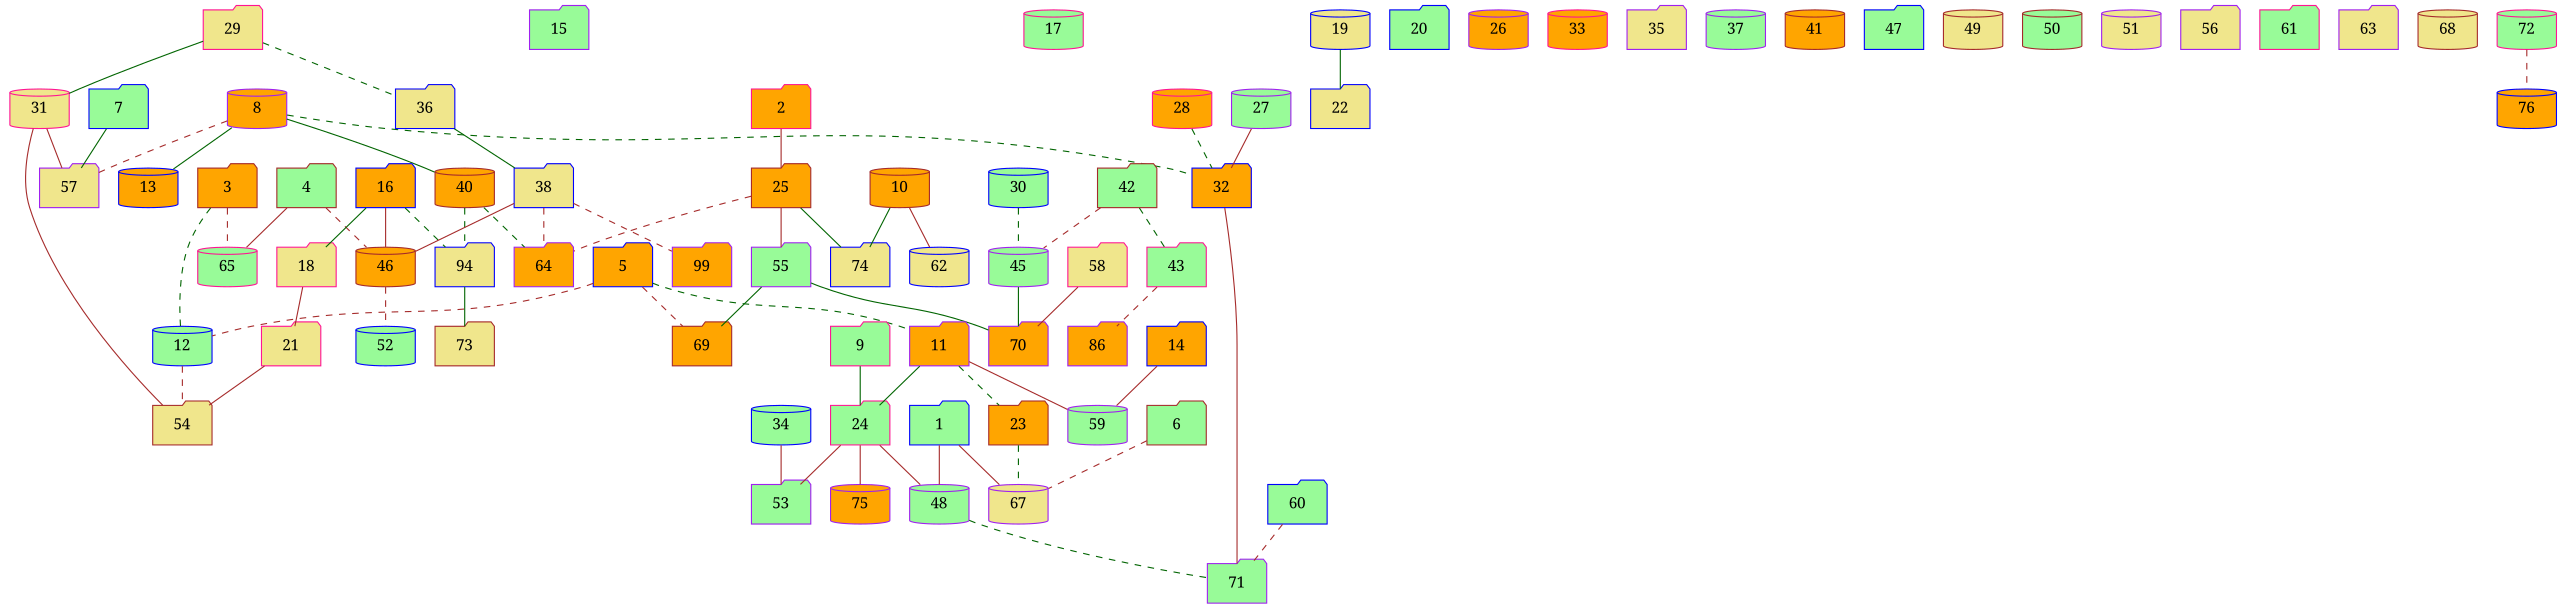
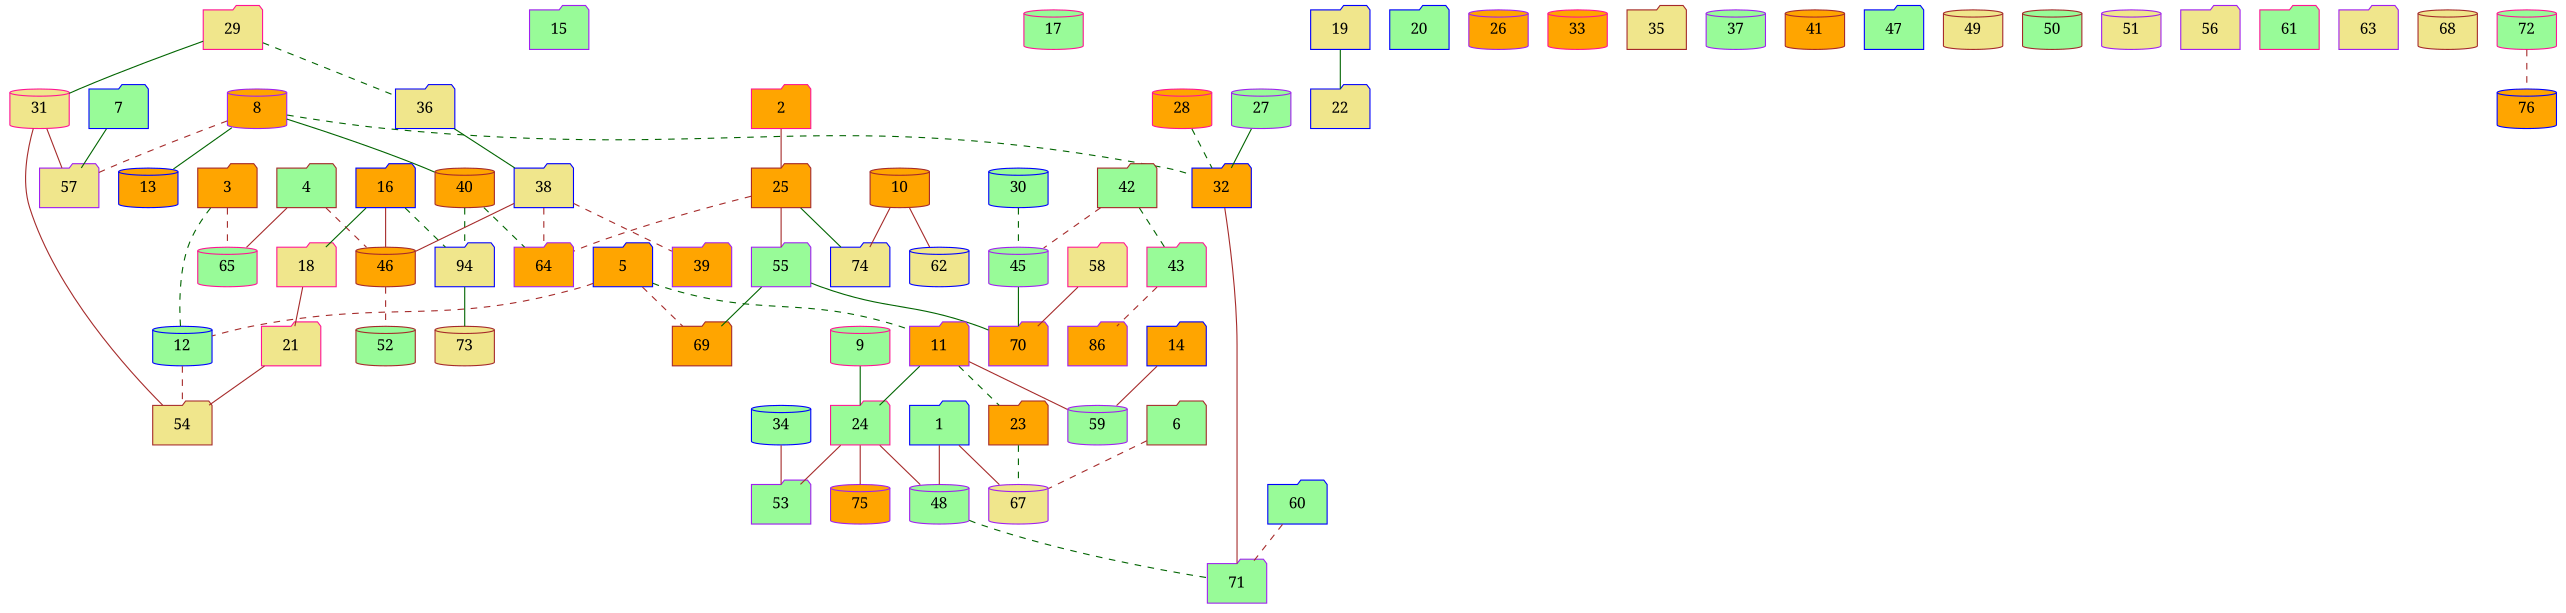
  graph {
    fontname="Noto Serif"
    node [color=purple fillcolor=palegreen fontname="Noto Serif" shape=folder style=filled]
    edge [color=brown fontname="Noto Serif" style=solid]
    48 [shape=cylinder]
    1 [color=blue]
    67 [fillcolor=khaki shape=cylinder]
    71
    2 [color=deeppink fillcolor=orange]
    25 [color=brown fillcolor=orange]
    74 [color=blue fillcolor=khaki]
    55
    64 [fillcolor=orange]
    3 [color=brown fillcolor=orange]
    12 [color=blue shape=cylinder]
    65 [color=deeppink shape=cylinder]
    54 [color=brown fillcolor=khaki]
    4 [color=brown]
    46 [color=brown fillcolor=orange shape=cylinder]
-   52 [color=blue shape=cylinder]
+   52 [color=brown shape=cylinder]
    5 [color=blue fillcolor=orange]
    11 [fillcolor=orange]
    69 [color=brown fillcolor=orange]
    24 [color=deeppink]
    23 [color=brown fillcolor=orange]
    59 [shape=cylinder]
    6 [color=brown]
    57 [fillcolor=khaki]
    7 [color=blue]
    8 [fillcolor=orange shape=cylinder]
    13 [color=blue fillcolor=orange shape=cylinder]
    32 [color=blue fillcolor=orange]
    40 [color=brown fillcolor=orange shape=cylinder]
    n30 [color=blue fillcolor=khaki label=94]
-   9 [color=deeppink]
+   9 [color=deeppink shape=cylinder]
    53
    75 [fillcolor=orange shape=cylinder]
    10 [color=brown fillcolor=orange shape=cylinder]
    62 [color=blue fillcolor=khaki shape=cylinder]
    14 [color=blue fillcolor=orange]
    15
    16 [color=blue fillcolor=orange]
    18 [color=deeppink fillcolor=khaki]
    21 [color=deeppink fillcolor=khaki]
-   73 [color=brown fillcolor=khaki]
+   73 [color=brown fillcolor=khaki shape=cylinder]
    17 [color=deeppink shape=cylinder]
-   19 [color=blue fillcolor=khaki shape=cylinder]
+   19 [color=blue fillcolor=khaki]
    22 [color=blue fillcolor=khaki]
    20 [color=blue]
    70 [fillcolor=orange]
    26 [fillcolor=orange shape=cylinder]
    27 [shape=cylinder]
    28 [color=deeppink fillcolor=orange shape=cylinder]
    29 [color=deeppink fillcolor=khaki]
    31 [color=deeppink fillcolor=khaki shape=cylinder]
    36 [color=blue fillcolor=khaki]
    38 [color=blue fillcolor=khaki]
    30 [color=blue shape=cylinder]
    45 [shape=cylinder]
    33 [color=deeppink fillcolor=orange shape=cylinder]
    34 [color=blue shape=cylinder]
-   35 [fillcolor=khaki]
-   39 [fillcolor=orange label=99]
+   35 [color=brown fillcolor=khaki]
+   39 [fillcolor=orange]
    37 [shape=cylinder]
    41 [color=brown fillcolor=orange shape=cylinder]
    42 [color=brown]
    43 [color=deeppink]
    n64 [fillcolor=orange label=86]
    47 [color=blue]
    49 [color=brown fillcolor=khaki shape=cylinder]
    50 [color=brown shape=cylinder]
    51 [fillcolor=khaki shape=cylinder]
    56 [fillcolor=khaki]
    58 [color=deeppink fillcolor=khaki]
    60 [color=blue]
    61 [color=deeppink]
    63 [fillcolor=khaki]
    68 [color=brown fillcolor=khaki shape=cylinder]
    72 [color=deeppink shape=cylinder]
    76 [color=blue fillcolor=orange shape=cylinder]
    48 -- 71 [color=darkgreen style=dashed]
    1 -- 48
    1 -- 67
    2 -- 25
    25 -- 74 [color=darkgreen]
    25 -- 55
    25 -- 64 [style=dashed]
    55 -- 69 [color=darkgreen]
    55 -- 70 [color=darkgreen]
    3 -- 12 [color=darkgreen style=dashed]
    3 -- 65 [style=dashed]
    12 -- 54 [style=dashed]
    4 -- 65
    4 -- 46 [style=dashed]
    46 -- 52 [style=dashed]
    5 -- 12 [style=dashed]
    5 -- 11 [color=darkgreen style=dashed]
    5 -- 69 [style=dashed]
    11 -- 24 [color=darkgreen]
    11 -- 23 [color=darkgreen style=dashed]
    11 -- 59
    24 -- 48
    24 -- 53
    24 -- 75
    23 -- 67 [color=darkgreen style=dashed]
    6 -- 67 [style=dashed]
    7 -- 57 [color=darkgreen]
    8 -- 57 [style=dashed]
    8 -- 13 [color=darkgreen]
    8 -- 32 [color=darkgreen style=dashed]
    8 -- 40 [color=darkgreen]
    32 -- 71
    40 -- 64 [color=darkgreen style=dashed]
    40 -- n30 [color=darkgreen style=dashed]
    n30 -- 73 [color=darkgreen]
    9 -- 24 [color=darkgreen]
-   10 -- 74 [color=darkgreen]
+   10 -- 74
    10 -- 62
    14 -- 59
    16 -- 46
    16 -- n30 [color=darkgreen style=dashed]
    16 -- 18 [color=darkgreen]
    18 -- 21
    21 -- 54
    19 -- 22 [color=darkgreen]
-   27 -- 32
+   27 -- 32 [color=darkgreen]
    28 -- 32 [color=darkgreen style=dashed]
    29 -- 31 [color=darkgreen]
    29 -- 36 [color=darkgreen style=dashed]
    31 -- 54
    31 -- 57
    36 -- 38 [color=darkgreen]
    38 -- 64 [style=dashed]
    38 -- 46
    38 -- 39 [style=dashed]
    30 -- 45 [color=darkgreen style=dashed]
    45 -- 70 [color=darkgreen]
    34 -- 53
    42 -- 45 [style=dashed]
    42 -- 43 [color=darkgreen style=dashed]
    43 -- n64 [style=dashed]
    58 -- 70
    60 -- 71 [style=dashed]
    72 -- 76 [style=dashed]
  }
